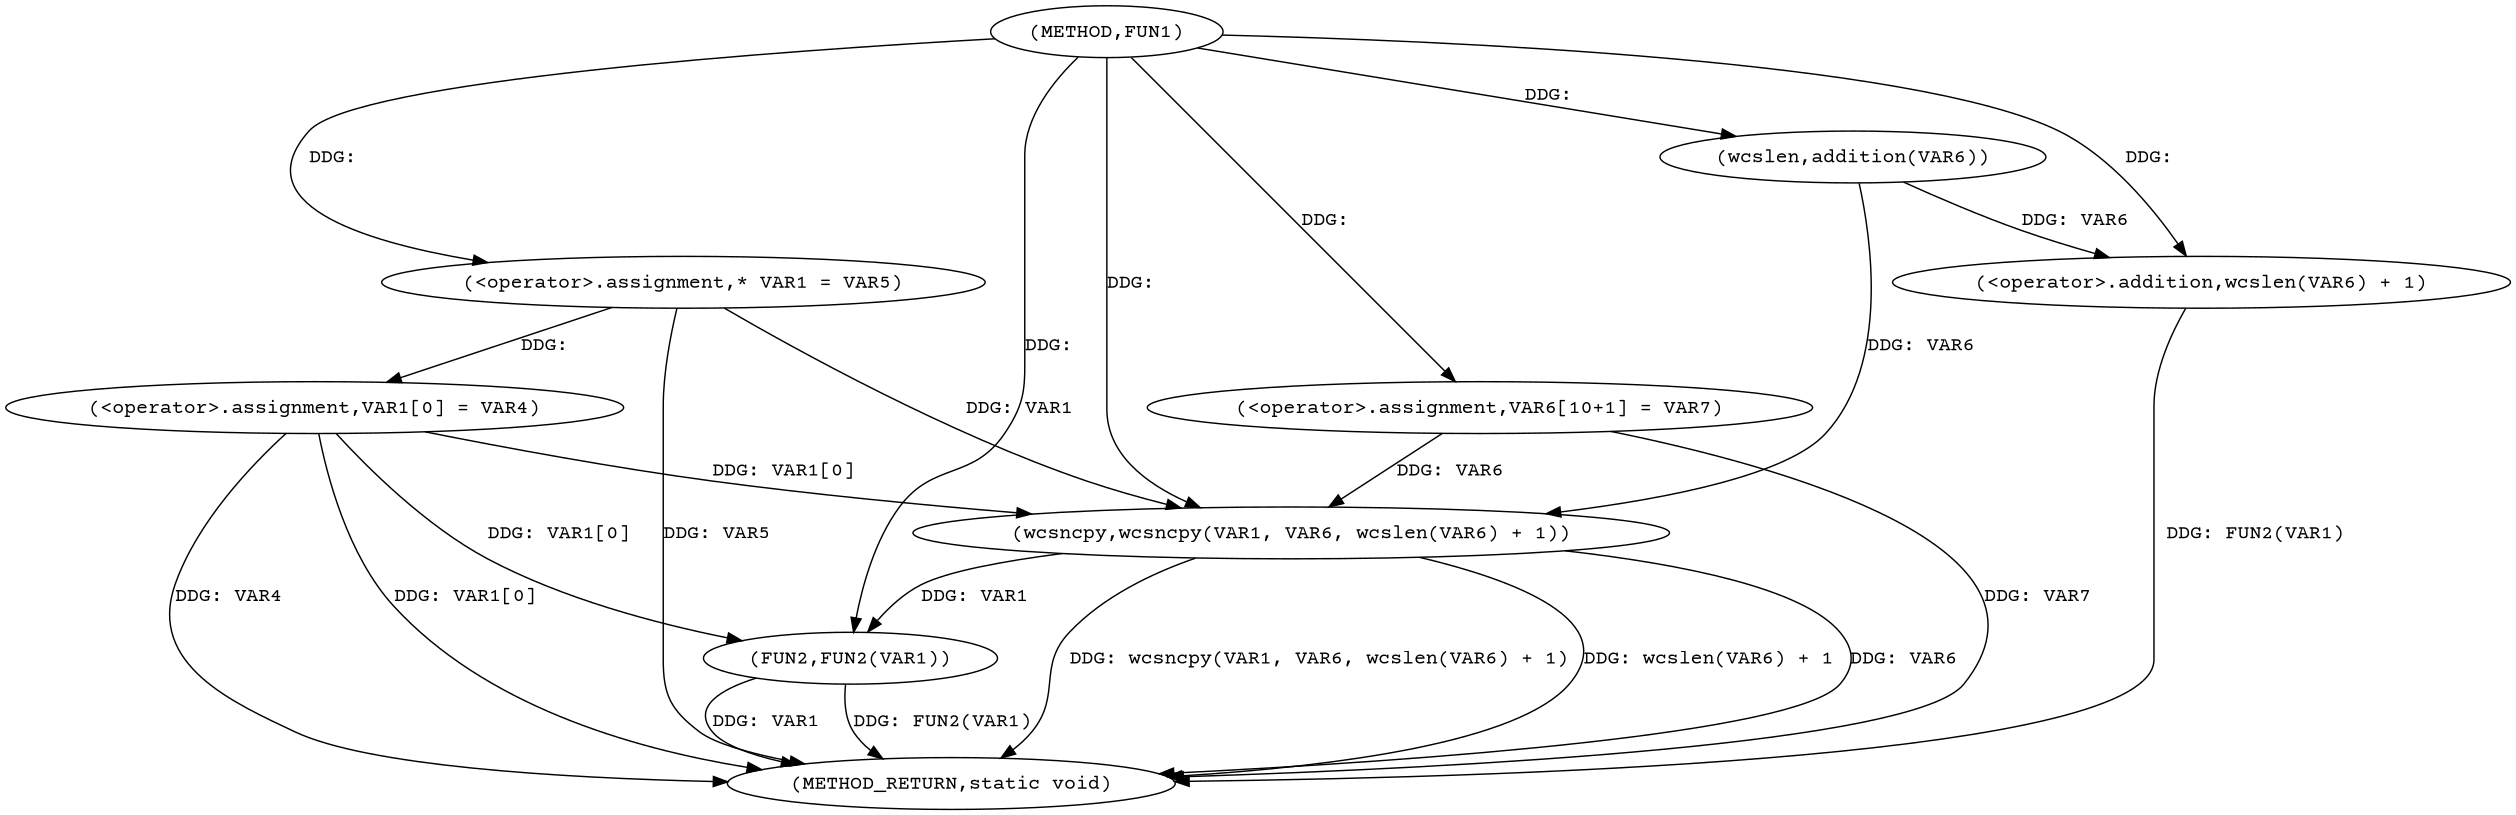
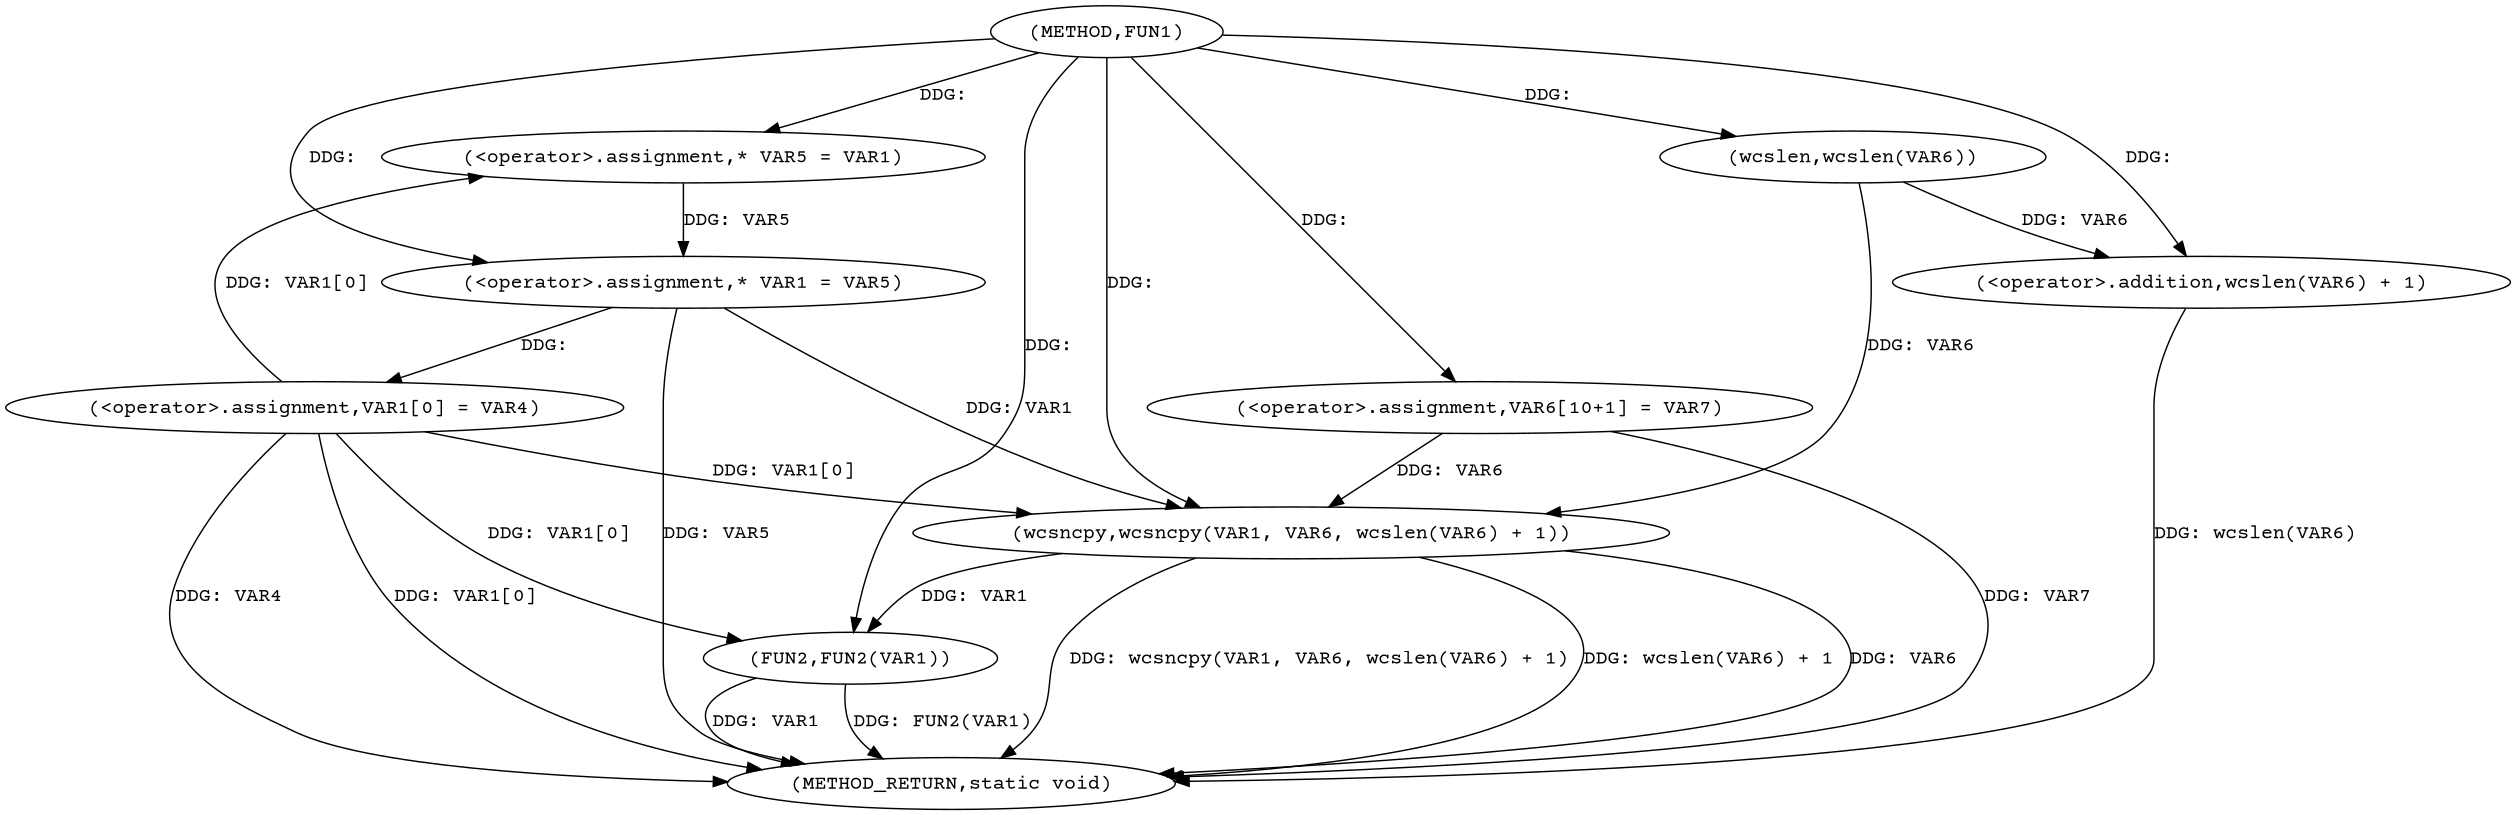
  digraph {
    fontname="Courier Prime"
    node [fontname="Courier Prime"]
    edge [fontname="Courier Prime"]
    n1 [label="(METHOD,FUN1)"]
+   n2 [label="(<operator>.assignment,* VAR5 = VAR1)"]
    n3 [label="(<operator>.assignment,* VAR1 = VAR5)"]
    n4 [label="(<operator>.assignment,VAR6[10+1] = VAR7)"]
    n5 [label="(wcsncpy,wcsncpy(VAR1, VAR6, wcslen(VAR6) + 1))"]
    n6 [label="(<operator>.addition,wcslen(VAR6) + 1)"]
-   n7 [label="(wcslen,addition(VAR6))"]
+   n7 [label="(wcslen,wcslen(VAR6))"]
    n8 [label="(FUN2,FUN2(VAR1))"]
    n9 [label="(<operator>.assignment,VAR1[0] = VAR4)"]
    n10 [label="(METHOD_RETURN,static void)"]
+   n1 -> n2 [label="DDG: "]
    n1 -> n3 [label="DDG: "]
    n1 -> n4 [label="DDG: "]
    n1 -> n5 [label="DDG: "]
    n1 -> n6 [label="DDG: "]
    n1 -> n7 [label="DDG: "]
    n1 -> n8 [label="DDG: "]
+   n2 -> n3 [label="DDG: VAR5"]
    n3 -> n5 [label="DDG: VAR1"]
    n3 -> n9 [label="DDG: "]
    n3 -> n10 [label="DDG: VAR5"]
    n4 -> n5 [label="DDG: VAR6"]
    n4 -> n10 [label="DDG: VAR7"]
    n5 -> n8 [label="DDG: VAR1"]
    n5 -> n10 [label="DDG: wcsncpy(VAR1, VAR6, wcslen(VAR6) + 1)"]
    n5 -> n10 [label="DDG: wcslen(VAR6) + 1"]
    n5 -> n10 [label="DDG: VAR6"]
-   n6 -> n10 [label="DDG: FUN2(VAR1)"]
+   n6 -> n10 [label="DDG: wcslen(VAR6)"]
    n7 -> n5 [label="DDG: VAR6"]
    n7 -> n6 [label="DDG: VAR6"]
    n8 -> n10 [label="DDG: VAR1"]
    n8 -> n10 [label="DDG: FUN2(VAR1)"]
+   n9 -> n2 [label="DDG: VAR1[0]"]
    n9 -> n5 [label="DDG: VAR1[0]"]
    n9 -> n8 [label="DDG: VAR1[0]"]
    n9 -> n10 [label="DDG: VAR4"]
    n9 -> n10 [label="DDG: VAR1[0]"]
  }
